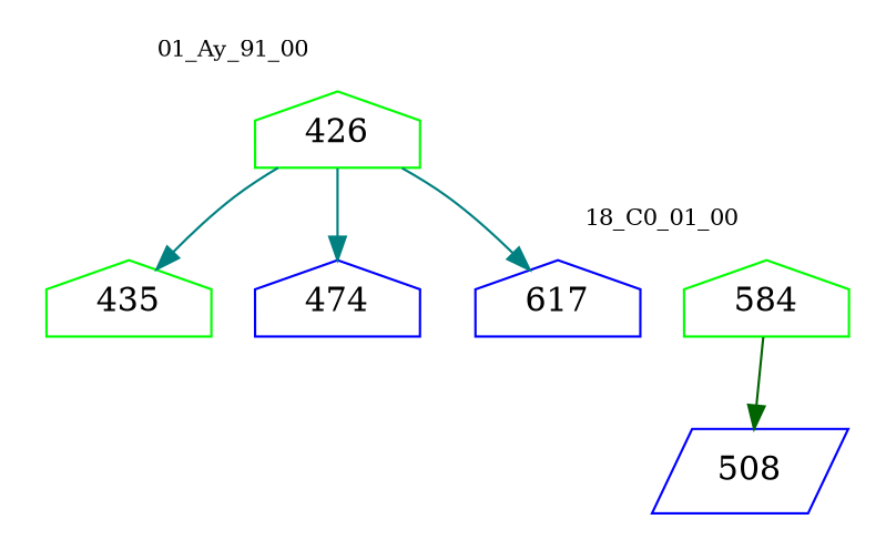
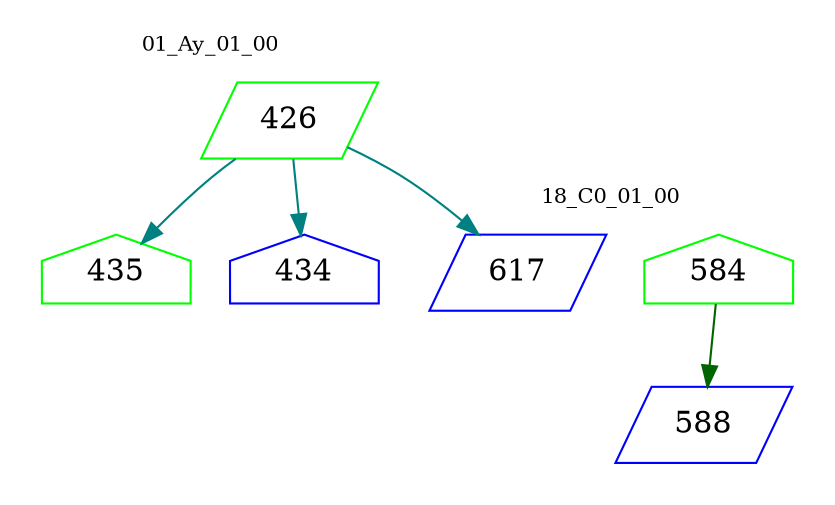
  digraph {
    node [color=green shape=house]
    edge [color=teal]
-   n1 [label=426]
+   n1 [label=426 shape=parallelogram]
    n2 [label=435]
-   n3 [color=blue label=474]
+   n3 [color=blue label=434]
    n4 [label=584]
-   n5 [color=blue label=508 shape=parallelogram]
-   n6 [color=blue label=617]
+   n5 [color=blue label=588 shape=parallelogram]
+   n6 [color=blue label=617 shape=parallelogram]
    subgraph cluster_1 {
      color=white
      fontsize=10
-     label="01_Ay_91_00"
+     label="01_Ay_01_00"
      n1
      n2
      n3
    }
    subgraph cluster_2 {
      color=white
      fontsize=10
      label="18_C0_01_00"
      n4
      n5
      n6
    }
    n1 -> n2
    n1 -> n3
    n1 -> n6
    n4 -> n5 [color=darkgreen]
  }
